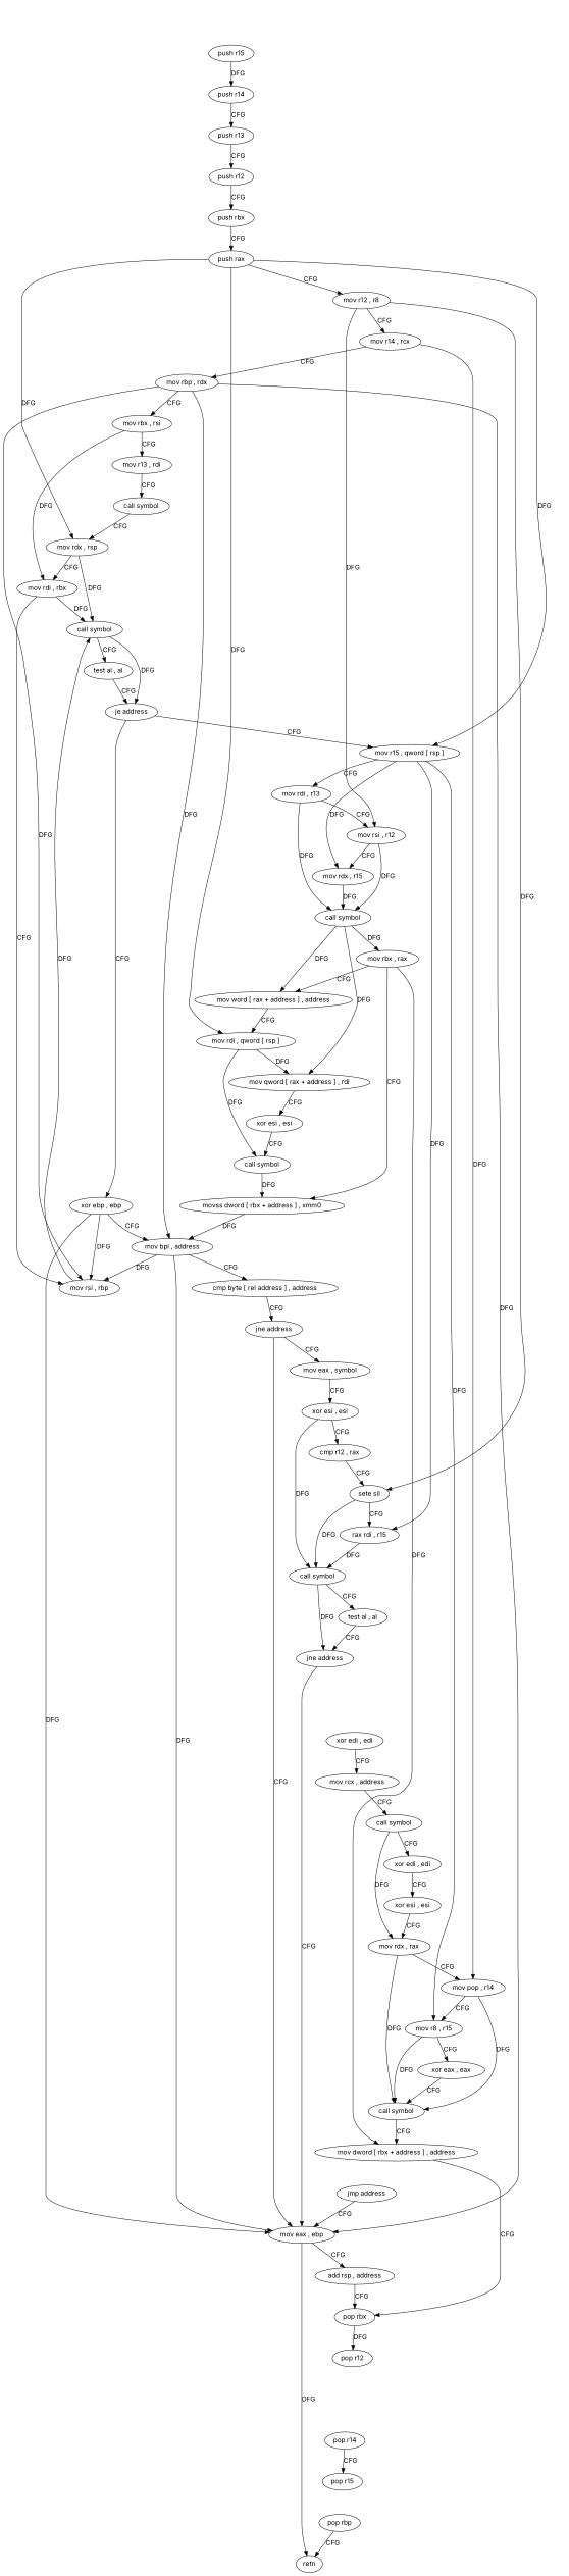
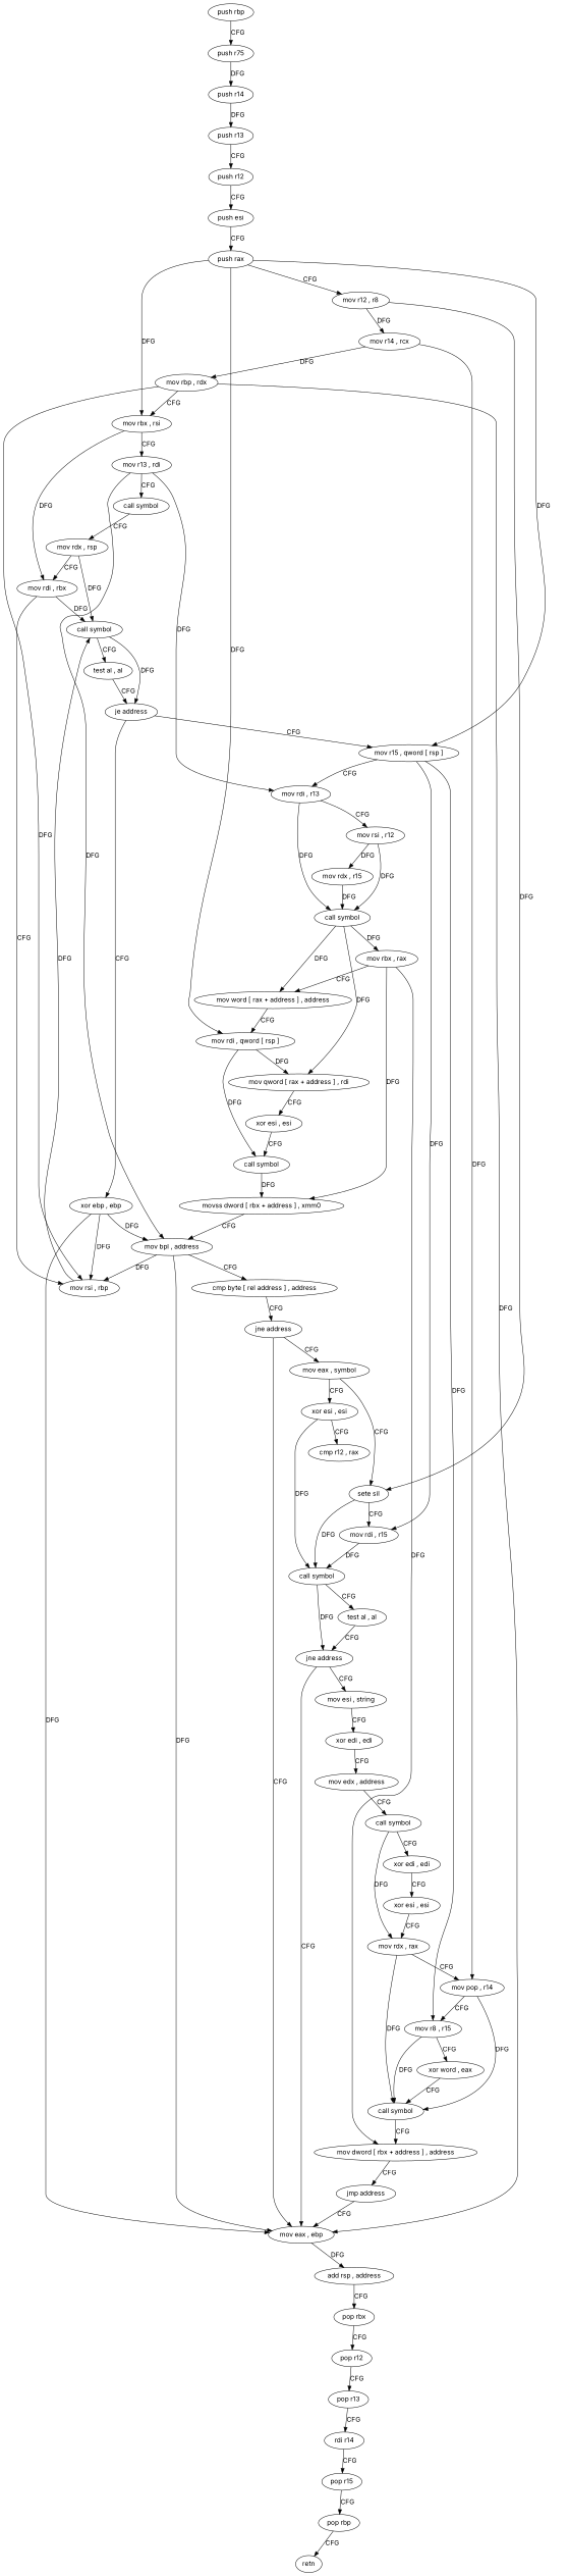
  digraph {
    fontname=Inter
    node [fontname=Inter]
    edge [fontname=Inter]
-   n2 [label="push r15"]
+   n1 [label="push rbp"]
+   n2 [label="push r75"]
    n3 [label="push r14"]
    n4 [label="push r13"]
    n5 [label="push r12"]
-   n6 [label="push rbx"]
+   n6 [label="push esi"]
    n7 [label="push rax"]
    n8 [label="mov r12 , r8"]
    n9 [label="mov rdx , rsp"]
    n10 [label="mov r15 , qword [ rsp ]"]
    n11 [label="mov rdi , qword [ rsp ]"]
    n12 [label="mov r14 , rcx"]
    n13 [label="mov rsi , r12"]
    n14 [label="sete sil"]
    n15 [label="mov rdi , rbx"]
    n16 [label="call symbol"]
    n17 [label="mov rdi , r13"]
    n18 [label="mov rdx , r15"]
-   n19 [label="rax rdi , r15"]
+   n19 [label="mov rdi , r15"]
    n20 [label="mov r8 , r15"]
    n21 [label="mov qword [ rax + address ] , rdi"]
    n22 [label="call symbol"]
    n23 [label="mov rbp , rdx"]
    n24 [label="mov pop , r14"]
    n25 [label="call symbol"]
    n26 [label="call symbol"]
    n27 [label="mov rbx , rsi"]
    n28 [label="mov rsi , rbp"]
    n29 [label="mov eax , ebp"]
    n30 [label="mov bpl , address"]
    n31 [label="call symbol"]
    n32 [label="mov r13 , rdi"]
    n33 [label="add rsp , address"]
    n34 [label=retn]
    n35 [label="cmp byte [ rel address ] , address"]
    n36 [label="call symbol"]
    n37 [label="test al , al"]
    n38 [label="je address"]
    n39 [label="xor ebp , ebp"]
-   n40 [label="xor eax , eax"]
+   n40 [label="xor word , eax"]
    n41 [label="pop rbx"]
    n42 [label="mov rbx , rax"]
    n43 [label="mov word [ rax + address ] , address"]
    n44 [label="movss dword [ rbx + address ] , xmm0"]
    n45 [label="mov dword [ rbx + address ] , address"]
    n46 [label="xor esi , esi"]
    n47 [label="jmp address"]
    n48 [label="jne address"]
    n49 [label="mov eax , symbol"]
    n50 [label="xor esi , esi"]
    n51 [label="cmp r12 , rax"]
    n52 [label="pop r12"]
-   n54 [label="pop r14"]
+   n53 [label="pop r13"]
+   n54 [label="rdi r14"]
    n55 [label="pop r15"]
    n56 [label="pop rbp"]
    n57 [label="test al , al"]
    n58 [label="jne address"]
+   n59 [label="mov esi , string"]
    n60 [label="xor edi , edi"]
-   n61 [label="mov rcx , address"]
+   n61 [label="mov edx , address"]
    n62 [label="call symbol"]
    n63 [label="xor edi , edi"]
    n64 [label="mov rdx , rax"]
    n65 [label="xor esi , esi"]
+   n1 -> n2 [label=CFG]
    n2 -> n3 [label=DFG]
-   n3 -> n4 [label=CFG]
+   n3 -> n4 [label=DFG]
    n4 -> n5 [label=CFG]
    n5 -> n6 [label=CFG]
    n6 -> n7 [label=CFG]
    n7 -> n8 [label=CFG]
-   n7 -> n9 [label=DFG]
+   n7 -> n27 [label=DFG]
    n7 -> n10 [label=DFG]
    n7 -> n11 [label=DFG]
-   n8 -> n12 [label=CFG]
-   n8 -> n13 [label=DFG]
+   n8 -> n12 [label=DFG]
    n8 -> n14 [label=DFG]
    n9 -> n15 [label=CFG]
    n9 -> n16 [label=DFG]
    n10 -> n17 [label=CFG]
-   n10 -> n18 [label=DFG]
    n10 -> n19 [label=DFG]
    n10 -> n20 [label=DFG]
    n11 -> n21 [label=DFG]
    n11 -> n22 [label=DFG]
-   n12 -> n23 [label=CFG]
+   n12 -> n23 [label=DFG]
    n12 -> n24 [label=DFG]
-   n13 -> n18 [label=CFG]
+   n13 -> n18 [label=DFG]
    n13 -> n25 [label=DFG]
    n14 -> n19 [label=CFG]
    n14 -> n26 [label=DFG]
    n15 -> n16 [label=DFG]
    n15 -> n28 [label=CFG]
    n16 -> n37 [label=CFG]
    n16 -> n38 [label=DFG]
    n17 -> n13 [label=CFG]
    n17 -> n25 [label=DFG]
    n18 -> n25 [label=DFG]
    n19 -> n26 [label=DFG]
    n20 -> n31 [label=DFG]
    n20 -> n40 [label=CFG]
    n21 -> n46 [label=CFG]
    n22 -> n44 [label=DFG]
    n23 -> n27 [label=CFG]
    n23 -> n28 [label=DFG]
    n23 -> n29 [label=DFG]
-   n23 -> n30 [label=DFG]
+   n32 -> n30 [label=DFG]
    n24 -> n20 [label=CFG]
    n24 -> n31 [label=DFG]
    n25 -> n21 [label=DFG]
    n25 -> n42 [label=DFG]
    n25 -> n43 [label=DFG]
    n26 -> n57 [label=CFG]
    n26 -> n58 [label=DFG]
    n27 -> n15 [label=DFG]
    n27 -> n32 [label=CFG]
    n28 -> n16 [label=DFG]
-   n29 -> n33 [label=CFG]
-   n29 -> n34 [label=DFG]
+   n29 -> n33 [label=DFG]
    n30 -> n28 [label=DFG]
    n30 -> n29 [label=DFG]
    n30 -> n35 [label=CFG]
    n31 -> n45 [label=CFG]
+   n32 -> n17 [label=DFG]
    n32 -> n36 [label=CFG]
    n33 -> n41 [label=CFG]
    n35 -> n48 [label=CFG]
    n36 -> n9 [label=CFG]
    n37 -> n38 [label=CFG]
    n38 -> n10 [label=CFG]
    n38 -> n39 [label=CFG]
    n39 -> n28 [label=DFG]
    n39 -> n29 [label=DFG]
-   n39 -> n30 [label=CFG]
+   n39 -> n30 [label=DFG]
    n40 -> n31 [label=CFG]
-   n41 -> n52 [label=DFG]
+   n41 -> n52 [label=CFG]
    n42 -> n43 [label=CFG]
-   n42 -> n44 [label=CFG]
+   n42 -> n44 [label=DFG]
    n42 -> n45 [label=DFG]
    n43 -> n11 [label=CFG]
-   n44 -> n30 [label=DFG]
-   n45 -> n41 [label=CFG]
+   n44 -> n30 [label=CFG]
+   n45 -> n47 [label=CFG]
    n46 -> n22 [label=CFG]
    n47 -> n29 [label=CFG]
    n48 -> n29 [label=CFG]
    n48 -> n49 [label=CFG]
    n49 -> n50 [label=CFG]
    n50 -> n26 [label=DFG]
    n50 -> n51 [label=CFG]
-   n51 -> n14 [label=CFG]
+   n49 -> n14 [label=CFG]
+   n52 -> n53 [label=CFG]
+   n53 -> n54 [label=CFG]
    n54 -> n55 [label=CFG]
+   n55 -> n56 [label=CFG]
    n56 -> n34 [label=CFG]
    n57 -> n58 [label=CFG]
    n58 -> n29 [label=CFG]
+   n58 -> n59 [label=CFG]
+   n59 -> n60 [label=CFG]
    n60 -> n61 [label=CFG]
    n61 -> n62 [label=CFG]
    n62 -> n63 [label=CFG]
    n62 -> n64 [label=DFG]
    n63 -> n65 [label=CFG]
    n64 -> n24 [label=CFG]
    n64 -> n31 [label=DFG]
    n65 -> n64 [label=CFG]
  }
